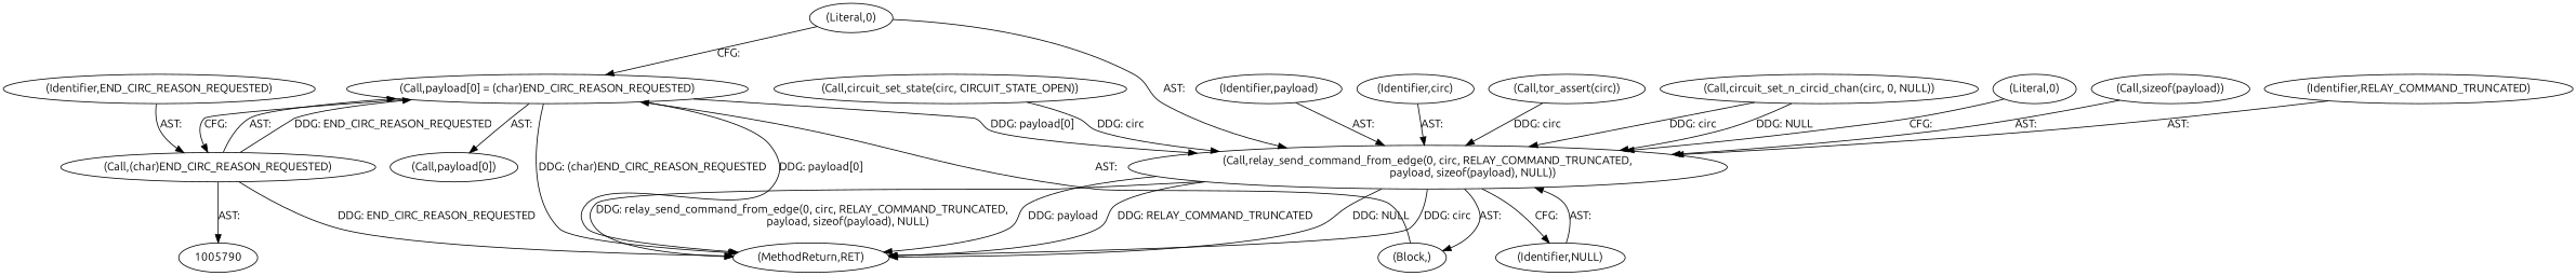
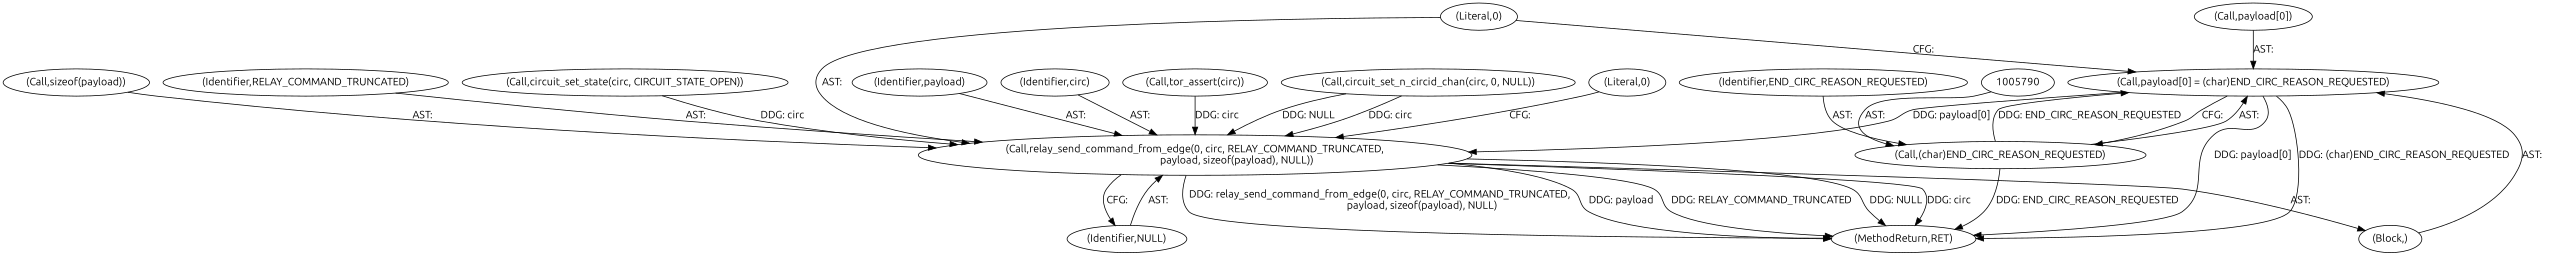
  digraph {
    fontname=Ubuntu
    node [fontname=Ubuntu]
    edge [fontname=Ubuntu]
    n1 [label="(Call,payload[0] = (char)END_CIRC_REASON_REQUESTED)"]
    n2 [label="(Call,(char)END_CIRC_REASON_REQUESTED)"]
    n3 [label="(Call,relay_send_command_from_edge(0, circ, RELAY_COMMAND_TRUNCATED,\n                                     payload, sizeof(payload), NULL))"]
    n4 [label="(MethodReturn,RET)"]
    n5 [label="(Block,)"]
    n6 [label="(Identifier,NULL)"]
    n7 [label="(Identifier,END_CIRC_REASON_REQUESTED)"]
    n8 [label="(Call,payload[0])"]
    n9 [label="(Identifier,payload)"]
    n10 [label="(Identifier,circ)"]
    n11 [label="(Call,tor_assert(circ))"]
    n12 [label="(Call,circuit_set_n_circid_chan(circ, 0, NULL))"]
    n13 [label="(Literal,0)"]
    n14 [label="(Call,sizeof(payload))"]
    n15 [label="(Identifier,RELAY_COMMAND_TRUNCATED)"]
    n16 [label="(Call,circuit_set_state(circ, CIRCUIT_STATE_OPEN))"]
    n17 [label="(Literal,0)"]
    n18 [label=1005790]
    n1 -> n2 [label="CFG: "]
    n1 -> n3 [label="DDG: payload[0]"]
    n1 -> n4 [label="DDG: (char)END_CIRC_REASON_REQUESTED"]
    n1 -> n4 [label="DDG: payload[0]"]
    n2 -> n1 [label="AST: "]
    n2 -> n1 [label="DDG: END_CIRC_REASON_REQUESTED"]
    n2 -> n4 [label="DDG: END_CIRC_REASON_REQUESTED"]
    n3 -> n4 [label="DDG: relay_send_command_from_edge(0, circ, RELAY_COMMAND_TRUNCATED,\n                                     payload, sizeof(payload), NULL)"]
    n3 -> n4 [label="DDG: payload"]
    n3 -> n4 [label="DDG: RELAY_COMMAND_TRUNCATED"]
    n3 -> n4 [label="DDG: NULL"]
    n3 -> n4 [label="DDG: circ"]
    n3 -> n5 [label="AST: "]
    n3 -> n6 [label="CFG: "]
    n5 -> n1 [label="AST: "]
    n6 -> n3 [label="AST: "]
    n7 -> n2 [label="AST: "]
-   n1 -> n8 [label="AST: "]
+   n8 -> n1 [label="AST: "]
    n9 -> n3 [label="AST: "]
    n10 -> n3 [label="AST: "]
    n11 -> n3 [label="DDG: circ"]
    n12 -> n3 [label="DDG: circ"]
    n12 -> n3 [label="DDG: NULL"]
    n13 -> n3 [label="CFG: "]
    n14 -> n3 [label="AST: "]
    n15 -> n3 [label="AST: "]
    n16 -> n3 [label="DDG: circ"]
    n17 -> n1 [label="CFG: "]
    n17 -> n3 [label="AST: "]
-   n2 -> n18 [label="AST: "]
+   n18 -> n2 [label="AST: "]
  }
